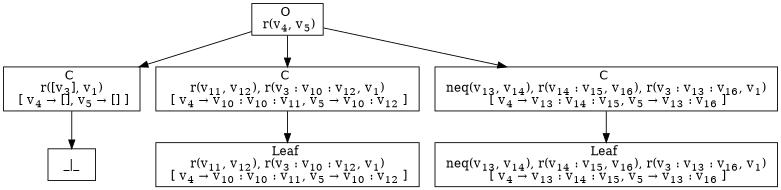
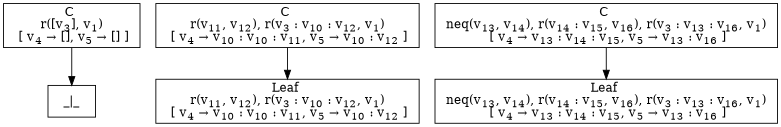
  digraph {
    rankdir=TB
    node [fillcolor=white shape=box style=filled]
-   n1 [label=<O <BR/> r(v<SUB>4</SUB>, v<SUB>5</SUB>)>]
    n2 [label=<C <BR/> r([v<SUB>3</SUB>], v<SUB>1</SUB>) <BR/>  [ v<SUB>4</SUB> &rarr; [], v<SUB>5</SUB> &rarr; [] ] >]
    n3 [label=<C <BR/> r(v<SUB>11</SUB>, v<SUB>12</SUB>), r(v<SUB>3</SUB> : v<SUB>10</SUB> : v<SUB>12</SUB>, v<SUB>1</SUB>) <BR/>  [ v<SUB>4</SUB> &rarr; v<SUB>10</SUB> : v<SUB>10</SUB> : v<SUB>11</SUB>, v<SUB>5</SUB> &rarr; v<SUB>10</SUB> : v<SUB>12</SUB> ] >]
    n4 [label=<C <BR/> neq(v<SUB>13</SUB>, v<SUB>14</SUB>), r(v<SUB>14</SUB> : v<SUB>15</SUB>, v<SUB>16</SUB>), r(v<SUB>3</SUB> : v<SUB>13</SUB> : v<SUB>16</SUB>, v<SUB>1</SUB>) <BR/>  [ v<SUB>4</SUB> &rarr; v<SUB>13</SUB> : v<SUB>14</SUB> : v<SUB>15</SUB>, v<SUB>5</SUB> &rarr; v<SUB>13</SUB> : v<SUB>16</SUB> ] >]
    n5 [label=<_|_>]
    n6 [label=<Leaf <BR/> r(v<SUB>11</SUB>, v<SUB>12</SUB>), r(v<SUB>3</SUB> : v<SUB>10</SUB> : v<SUB>12</SUB>, v<SUB>1</SUB>) <BR/>  [ v<SUB>4</SUB> &rarr; v<SUB>10</SUB> : v<SUB>10</SUB> : v<SUB>11</SUB>, v<SUB>5</SUB> &rarr; v<SUB>10</SUB> : v<SUB>12</SUB> ] >]
    n7 [label=<Leaf <BR/> neq(v<SUB>13</SUB>, v<SUB>14</SUB>), r(v<SUB>14</SUB> : v<SUB>15</SUB>, v<SUB>16</SUB>), r(v<SUB>3</SUB> : v<SUB>13</SUB> : v<SUB>16</SUB>, v<SUB>1</SUB>) <BR/>  [ v<SUB>4</SUB> &rarr; v<SUB>13</SUB> : v<SUB>14</SUB> : v<SUB>15</SUB>, v<SUB>5</SUB> &rarr; v<SUB>13</SUB> : v<SUB>16</SUB> ] >]
-   n1 -> n2
-   n1 -> n3
-   n1 -> n4
    n2 -> n5
    n3 -> n6
    n4 -> n7
  }
